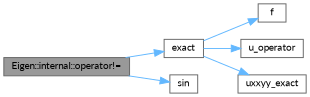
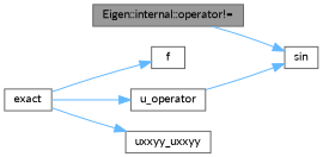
  digraph {
    fontname=Lato
    rankdir=LR
    node [color=grey40 fillcolor=white fontname=Lato fontsize=10 shape=box style=filled]
    edge [color=steelblue1 fontname=Lato fontsize=10 labelfontname=Helvetica labelfontsize=10 style=solid]
    n1 [color=gray40 fillcolor=grey60 fontcolor=black height=0.2 label="Eigen::internal::operator!=" width=0.4]
    n2 [height=0.2 label=exact width=0.4]
    n3 [height=0.2 label=sin width=0.4]
    n4 [height=0.2 label=f width=0.4]
    n5 [height=0.2 label=u_operator width=0.4]
-   n6 [height=0.2 label=uxxyy_exact width=0.4]
-   n1 -> n2
+   n6 [height=0.2 label=uxxyy_uxxyy width=0.4]
    n1 -> n3
    n2 -> n4
    n2 -> n5
    n2 -> n6
+   n5 -> n3
  }
